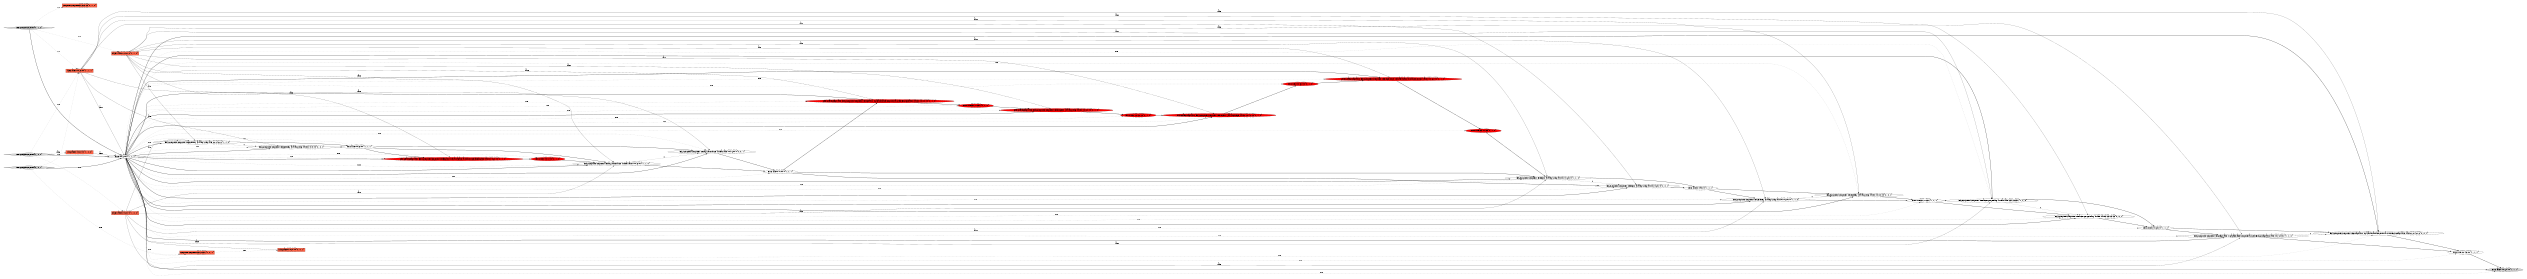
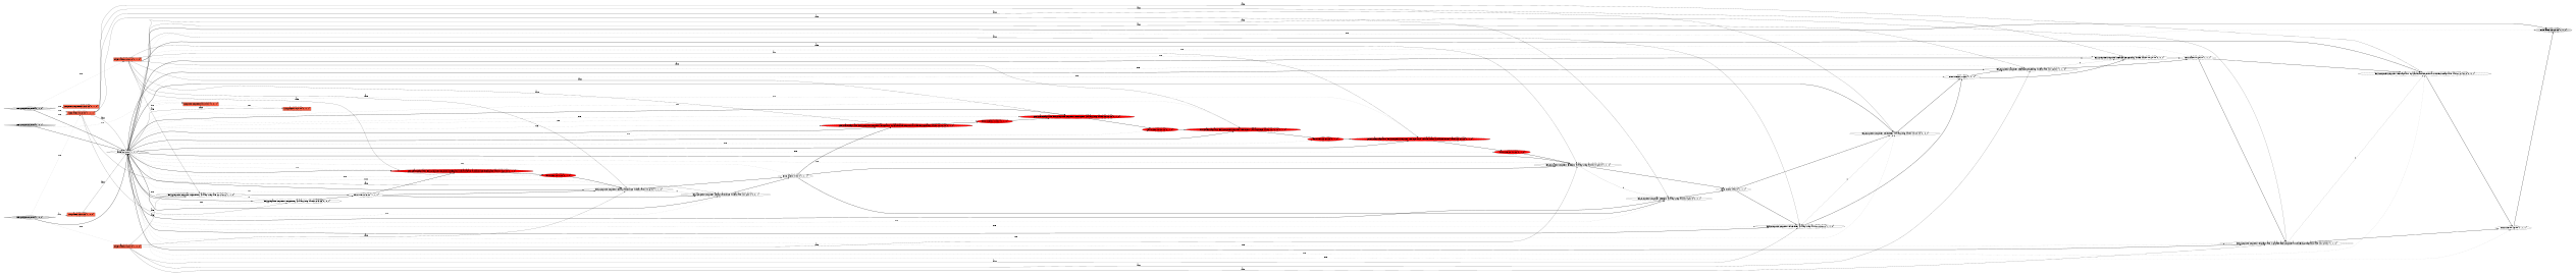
  digraph {
    rankdir=LR
    node [fillcolor=white shape=ellipse style=filled]
    edge [style=bold]
    n1 [fillcolor=red label="getOrCreateConfiguration((EKS2Component)component).setProxyHost((java.lang.String)value)@@@12@@@['0', '1', '0']"]
    n2 [fillcolor=red label="return true@@@13@@@['0', '1', '0']"]
    n3 [fillcolor=red label="getOrCreateConfiguration((EKS2Component)component).setProxyPort((java.lang.Integer)value)@@@14@@@['0', '1', '0']"]
    n4 [fillcolor=tomato label="Component component@@@2@@@['0', '1', '0']" shape=box]
    n5 [label="((ECS2Component)component).setRegion((java.lang.String)value)@@@8@@@['0', '0', '1']"]
    n6 [label="return true@@@9@@@['1', '1', '1']"]
    n7 [label="((EKS2Component)component).setSecretKey((java.lang.String)value)@@@20@@@['1', '1', '0']"]
    n8 [label="((ECS2Component)component).setSecretKey((java.lang.String)value)@@@10@@@['0', '0', '1']"]
    n9 [fillcolor=red label="getOrCreateConfiguration((EKS2Component)component).setEksClient((software.amazon.awssdk.services.eks.EksClient)value)@@@6@@@['0', '1', '0']"]
    n10 [fillcolor=red label="return true@@@7@@@['0', '1', '0']"]
    n11 [label="((EKS2Component)component).setLazyStartProducer((boolean)value)@@@8@@@['1', '1', '0']"]
    n12 [label="return true@@@11@@@['1', '1', '1']"]
    n13 [label="((EKS2Component)component).setBasicPropertyBinding((boolean)value)@@@22@@@['1', '1', '0']"]
    n14 [label="((ECS2Component)component).setBasicPropertyBinding((boolean)value)@@@12@@@['0', '0', '1']"]
    n15 [fillcolor=tomato label="String name@@@2@@@['1', '0', '0']" shape=box]
    n16 [label="name@@@3@@@['1', '1', '1']" shape=diamond]
    n17 [label="((EKS2Component)component).setConfiguration((org.apache.camel.component.aws2.eks.EKS2Configuration)value)@@@24@@@['1', '1', '0']"]
    n18 [label="((EKS2Component)component).setAccessKey((java.lang.String)value)@@@4@@@['1', '1', '0']"]
    n19 [fillcolor=red label="getOrCreateConfiguration((EKS2Component)component).setProxyProtocol((software.amazon.awssdk.core.Protocol)value)@@@16@@@['0', '1', '0']"]
    n20 [label="((EKS2Component)component).setRegion((java.lang.String)value)@@@18@@@['1', '1', '0']"]
    n21 [fillcolor=red label="getOrCreateConfiguration((EKS2Component)component).setOperation((org.apache.camel.component.aws2.eks.EKS2Operations)value)@@@10@@@['0', '1', '0']"]
    n22 [label="return true@@@13@@@['1', '1', '1']"]
    n23 [label="((ECS2Component)component).setConfiguration((org.apache.camel.component.aws2.ecs.ECS2Configuration)value)@@@14@@@['0', '0', '1']"]
    n24 [label="return true@@@15@@@['1', '1', '1']"]
    n25 [fillcolor=lightgray label="return false@@@16@@@['1', '1', '1']"]
    n26 [label="((ECS2Component)component).setLazyStartProducer((boolean)value)@@@6@@@['0', '0', '1']"]
    n27 [label="return true@@@7@@@['1', '1', '1']"]
    n28 [label="return true@@@5@@@['1', '1', '1']"]
    n29 [label="((ECS2Component)component).setAccessKey((java.lang.String)value)@@@4@@@['0', '0', '1']"]
    n30 [fillcolor=red label="return true@@@15@@@['0', '1', '0']"]
    n31 [fillcolor=tomato label="Component component@@@2@@@['0', '0', '1']" shape=box]
    n32 [fillcolor=red label="return true@@@17@@@['0', '1', '0']"]
    n33 [fillcolor=red label="return true@@@11@@@['0', '1', '0']"]
    n34 [fillcolor=tomato label="Object value@@@2@@@['0', '1', '0']" shape=box]
    n35 [fillcolor=tomato label="Object value@@@2@@@['1', '0', '0']" shape=box]
    n36 [fillcolor=lightgray label="setPropertyOnComponent['1', '0', '0']" shape=diamond]
    n37 [fillcolor=tomato label="Object value@@@2@@@['1', '1', '1']" shape=box]
    n38 [fillcolor=tomato label="String name@@@2@@@['0', '0', '1']" shape=box]
    n39 [fillcolor=lightgray label="setPropertyOnComponent['0', '1', '0']" shape=diamond]
    n40 [fillcolor=lightgray label="setPropertyOnComponent['0', '0', '1']" shape=diamond]
    n1 -> n2
    n2 -> n3
    n3 -> n30
    n5 -> n6
    n6 -> n7
    n6 -> n8
    n7 -> n8 [label=0 style=dashed]
    n7 -> n12
    n8 -> n12
    n9 -> n10
    n10 -> n11
    n11 -> n26 [label=0 style=dashed]
    n11 -> n27
    n12 -> n13
    n12 -> n14
    n13 -> n14 [label=0 style=dashed]
    n13 -> n22
    n14 -> n22
    n15 -> n16 [label=name style=solid]
    n16 -> n1 [label=true style=dotted]
    n16 -> n1
    n16 -> n2 [label=true style=dotted]
    n16 -> n3
    n16 -> n3 [label=true style=dotted]
    n16 -> n5 [label=true style=dotted]
    n16 -> n5
    n16 -> n7 [label=true style=dotted]
    n16 -> n7
    n16 -> n8
    n16 -> n8 [label=true style=dotted]
    n16 -> n9 [label=true style=dotted]
    n16 -> n9
    n16 -> n10 [label=true style=dotted]
    n16 -> n11 [label=true style=dotted]
    n16 -> n11
    n16 -> n12 [label=true style=dotted]
    n16 -> n13
    n16 -> n13 [label=true style=dotted]
    n16 -> n14 [label=true style=dotted]
    n16 -> n14
    n16 -> n17
    n16 -> n17 [label=true style=dotted]
    n16 -> n18 [label=true style=dotted]
    n16 -> n18
    n16 -> n19 [label=true style=dotted]
    n16 -> n19
    n16 -> n20 [label=true style=dotted]
    n16 -> n20
    n16 -> n21
    n16 -> n21 [label=true style=dotted]
    n16 -> n22 [label=true style=dotted]
    n16 -> n23 [label=true style=dotted]
    n16 -> n23
    n16 -> n24 [label=true style=dotted]
    n16 -> n25
    n16 -> n25 [label=true style=dotted]
    n16 -> n26
    n16 -> n26 [label=true style=dotted]
    n16 -> n27 [label=true style=dotted]
-   n16 -> n28 [label=true style=dotted]
+   n28 -> n16 [label=true style=dotted]
    n16 -> n29
    n16 -> n29 [label=true style=dotted]
    n16 -> n30 [label=true style=dotted]
    n16 -> n31 [label=true style=dotted]
    n16 -> n32 [label=true style=dotted]
    n16 -> n33 [label=true style=dotted]
    n17 -> n23 [label=0 style=dashed]
    n17 -> n24
    n18 -> n28
    n18 -> n29 [label=0 style=dashed]
    n19 -> n32
    n20 -> n5 [label=0 style=dashed]
    n20 -> n6
    n21 -> n33
    n22 -> n17
    n22 -> n23
    n23 -> n24
    n24 -> n25
    n26 -> n27
    n27 -> n5
    n27 -> n20
    n27 -> n21
    n28 -> n9
    n28 -> n11
    n28 -> n26
    n29 -> n28
    n30 -> n19
    n31 -> n38 [label=true style=dotted]
    n32 -> n20
    n33 -> n1
    n34 -> n1 [label=value style=solid]
    n34 -> n3 [label=value style=solid]
    n34 -> n7 [label=value style=solid]
    n34 -> n9 [label=value style=solid]
    n34 -> n11 [label=value style=solid]
    n34 -> n13 [label=value style=solid]
    n34 -> n17 [label=value style=solid]
    n34 -> n18 [label=value style=solid]
    n34 -> n19 [label=value style=solid]
    n34 -> n20 [label=value style=solid]
    n34 -> n21 [label=value style=solid]
    n35 -> n7 [label=value style=solid]
    n35 -> n11 [label=value style=solid]
    n35 -> n13 [label=value style=solid]
    n35 -> n17 [label=value style=solid]
    n35 -> n18 [label=value style=solid]
    n35 -> n20 [label=value style=solid]
    n36 -> n15 [label=value style=dotted]
    n36 -> n16
    n36 -> n35 [label=true style=dotted]
    n36 -> n37 [label=true style=dotted]
    n37 -> n5 [label=value style=solid]
    n37 -> n8 [label=value style=solid]
    n37 -> n14 [label=value style=solid]
    n37 -> n16 [label=name style=solid]
    n37 -> n23 [label=value style=solid]
    n37 -> n26 [label=value style=solid]
    n37 -> n29 [label=value style=solid]
    n38 -> n16 [label=name style=solid]
    n39 -> n4 [label=true style=dotted]
    n39 -> n16
    n39 -> n34 [label=true style=dotted]
    n39 -> n37 [label=true style=dotted]
    n40 -> n16
    n40 -> n31 [label=true style=dotted]
    n40 -> n37 [label=true style=dotted]
  }
